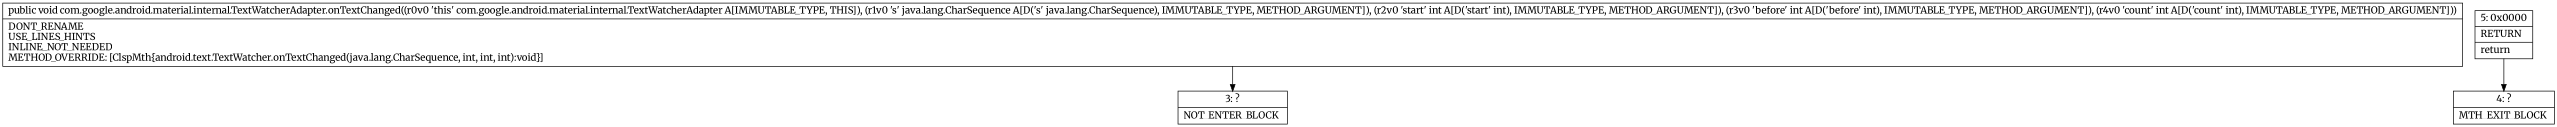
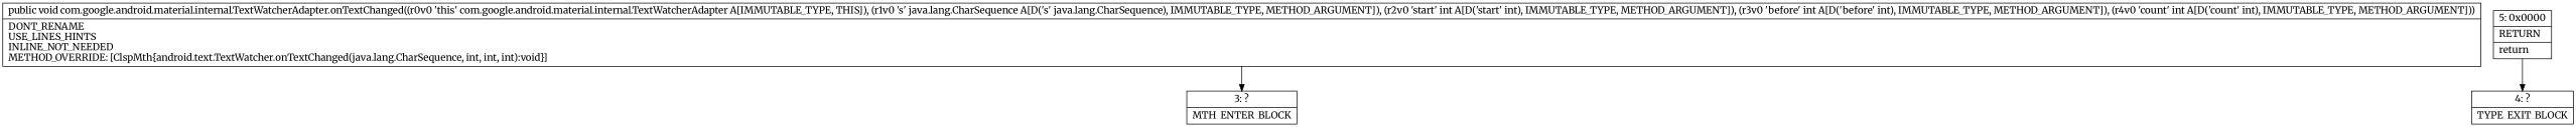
  digraph {
    fontname=Merriweather
    node [fontname=Merriweather shape=record]
    edge [fontname=Merriweather]
-   n1 [label="{3\:\ ?|NOT_ENTER_BLOCK\l}"]
+   n1 [label="{3\:\ ?|MTH_ENTER_BLOCK\l}"]
    n2 [label="{5\:\ 0x0000|RETURN\l|return\l}"]
-   n3 [label="{4\:\ ?|MTH_EXIT_BLOCK\l}"]
+   n3 [label="{4\:\ ?|TYPE_EXIT_BLOCK\l}"]
    n4 [label="{public void com.google.android.material.internal.TextWatcherAdapter.onTextChanged((r0v0 'this' com.google.android.material.internal.TextWatcherAdapter A[IMMUTABLE_TYPE, THIS]), (r1v0 's' java.lang.CharSequence A[D('s' java.lang.CharSequence), IMMUTABLE_TYPE, METHOD_ARGUMENT]), (r2v0 'start' int A[D('start' int), IMMUTABLE_TYPE, METHOD_ARGUMENT]), (r3v0 'before' int A[D('before' int), IMMUTABLE_TYPE, METHOD_ARGUMENT]), (r4v0 'count' int A[D('count' int), IMMUTABLE_TYPE, METHOD_ARGUMENT]))  | DONT_RENAME\lUSE_LINES_HINTS\lINLINE_NOT_NEEDED\lMETHOD_OVERRIDE: [ClspMth\{android.text.TextWatcher.onTextChanged(java.lang.CharSequence, int, int, int):void\}]\l}"]
    n2 -> n3
    n4 -> n1
  }
